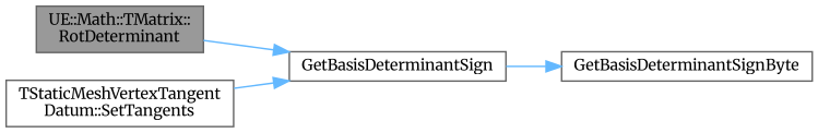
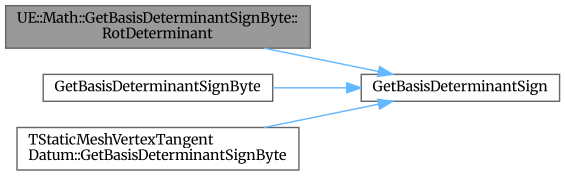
  digraph {
    fontname=Merriweather
    rankdir=RL
    node [color=grey40 fillcolor=white fontname=Merriweather fontsize=10 shape=box style=filled]
    edge [color=steelblue1 dir=back fontname=Merriweather fontsize=10 labelfontname=Helvetica labelfontsize=10 style=solid]
-   n1 [color=gray40 fillcolor=grey60 fontcolor=black height=0.2 label="UE::Math::TMatrix::\lRotDeterminant" width=0.4]
+   n1 [color=gray40 fillcolor=grey60 fontcolor=black height=0.2 label="UE::Math::GetBasisDeterminantSignByte::\lRotDeterminant" width=0.4]
    n2 [height=0.2 label=GetBasisDeterminantSign width=0.4]
    n3 [height=0.2 label=GetBasisDeterminantSignByte width=0.4]
-   n4 [height=0.2 label="TStaticMeshVertexTangent\lDatum::SetTangents" width=0.4]
+   n4 [height=0.2 label="TStaticMeshVertexTangent\lDatum::GetBasisDeterminantSignByte" width=0.4]
    n2 -> n1
-   n3 -> n2
+   n2 -> n3
    n2 -> n4
  }
